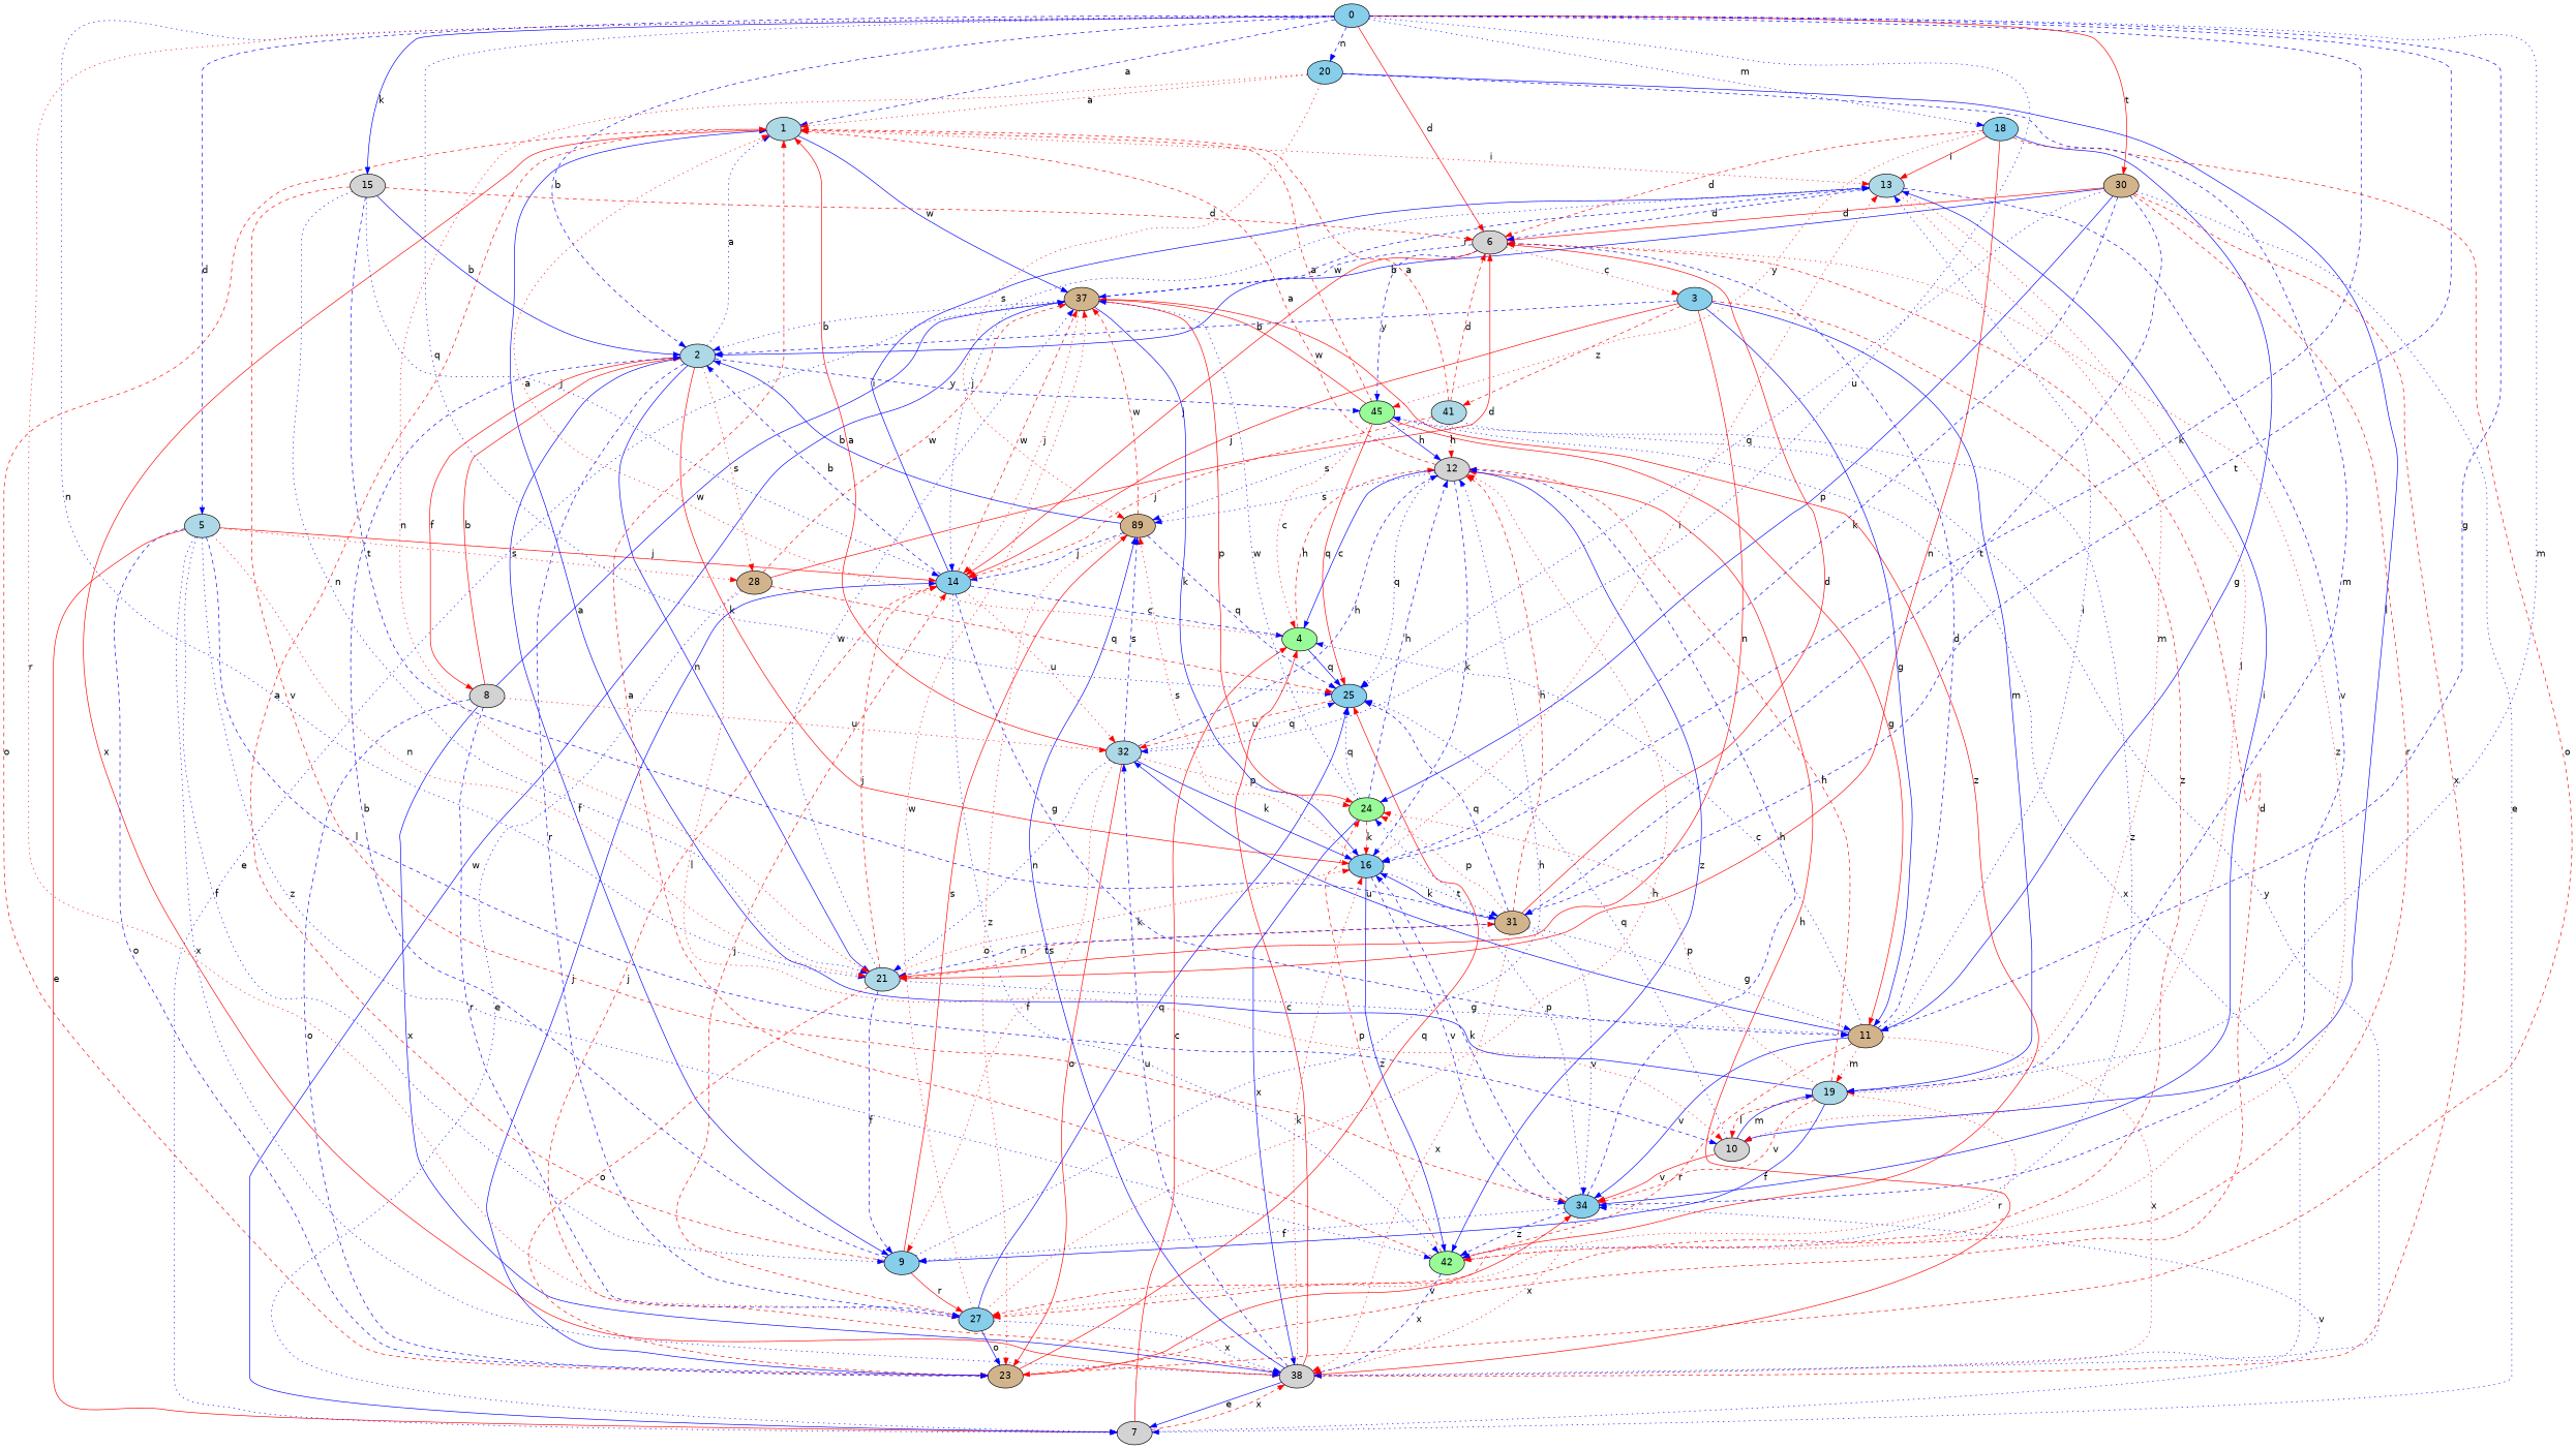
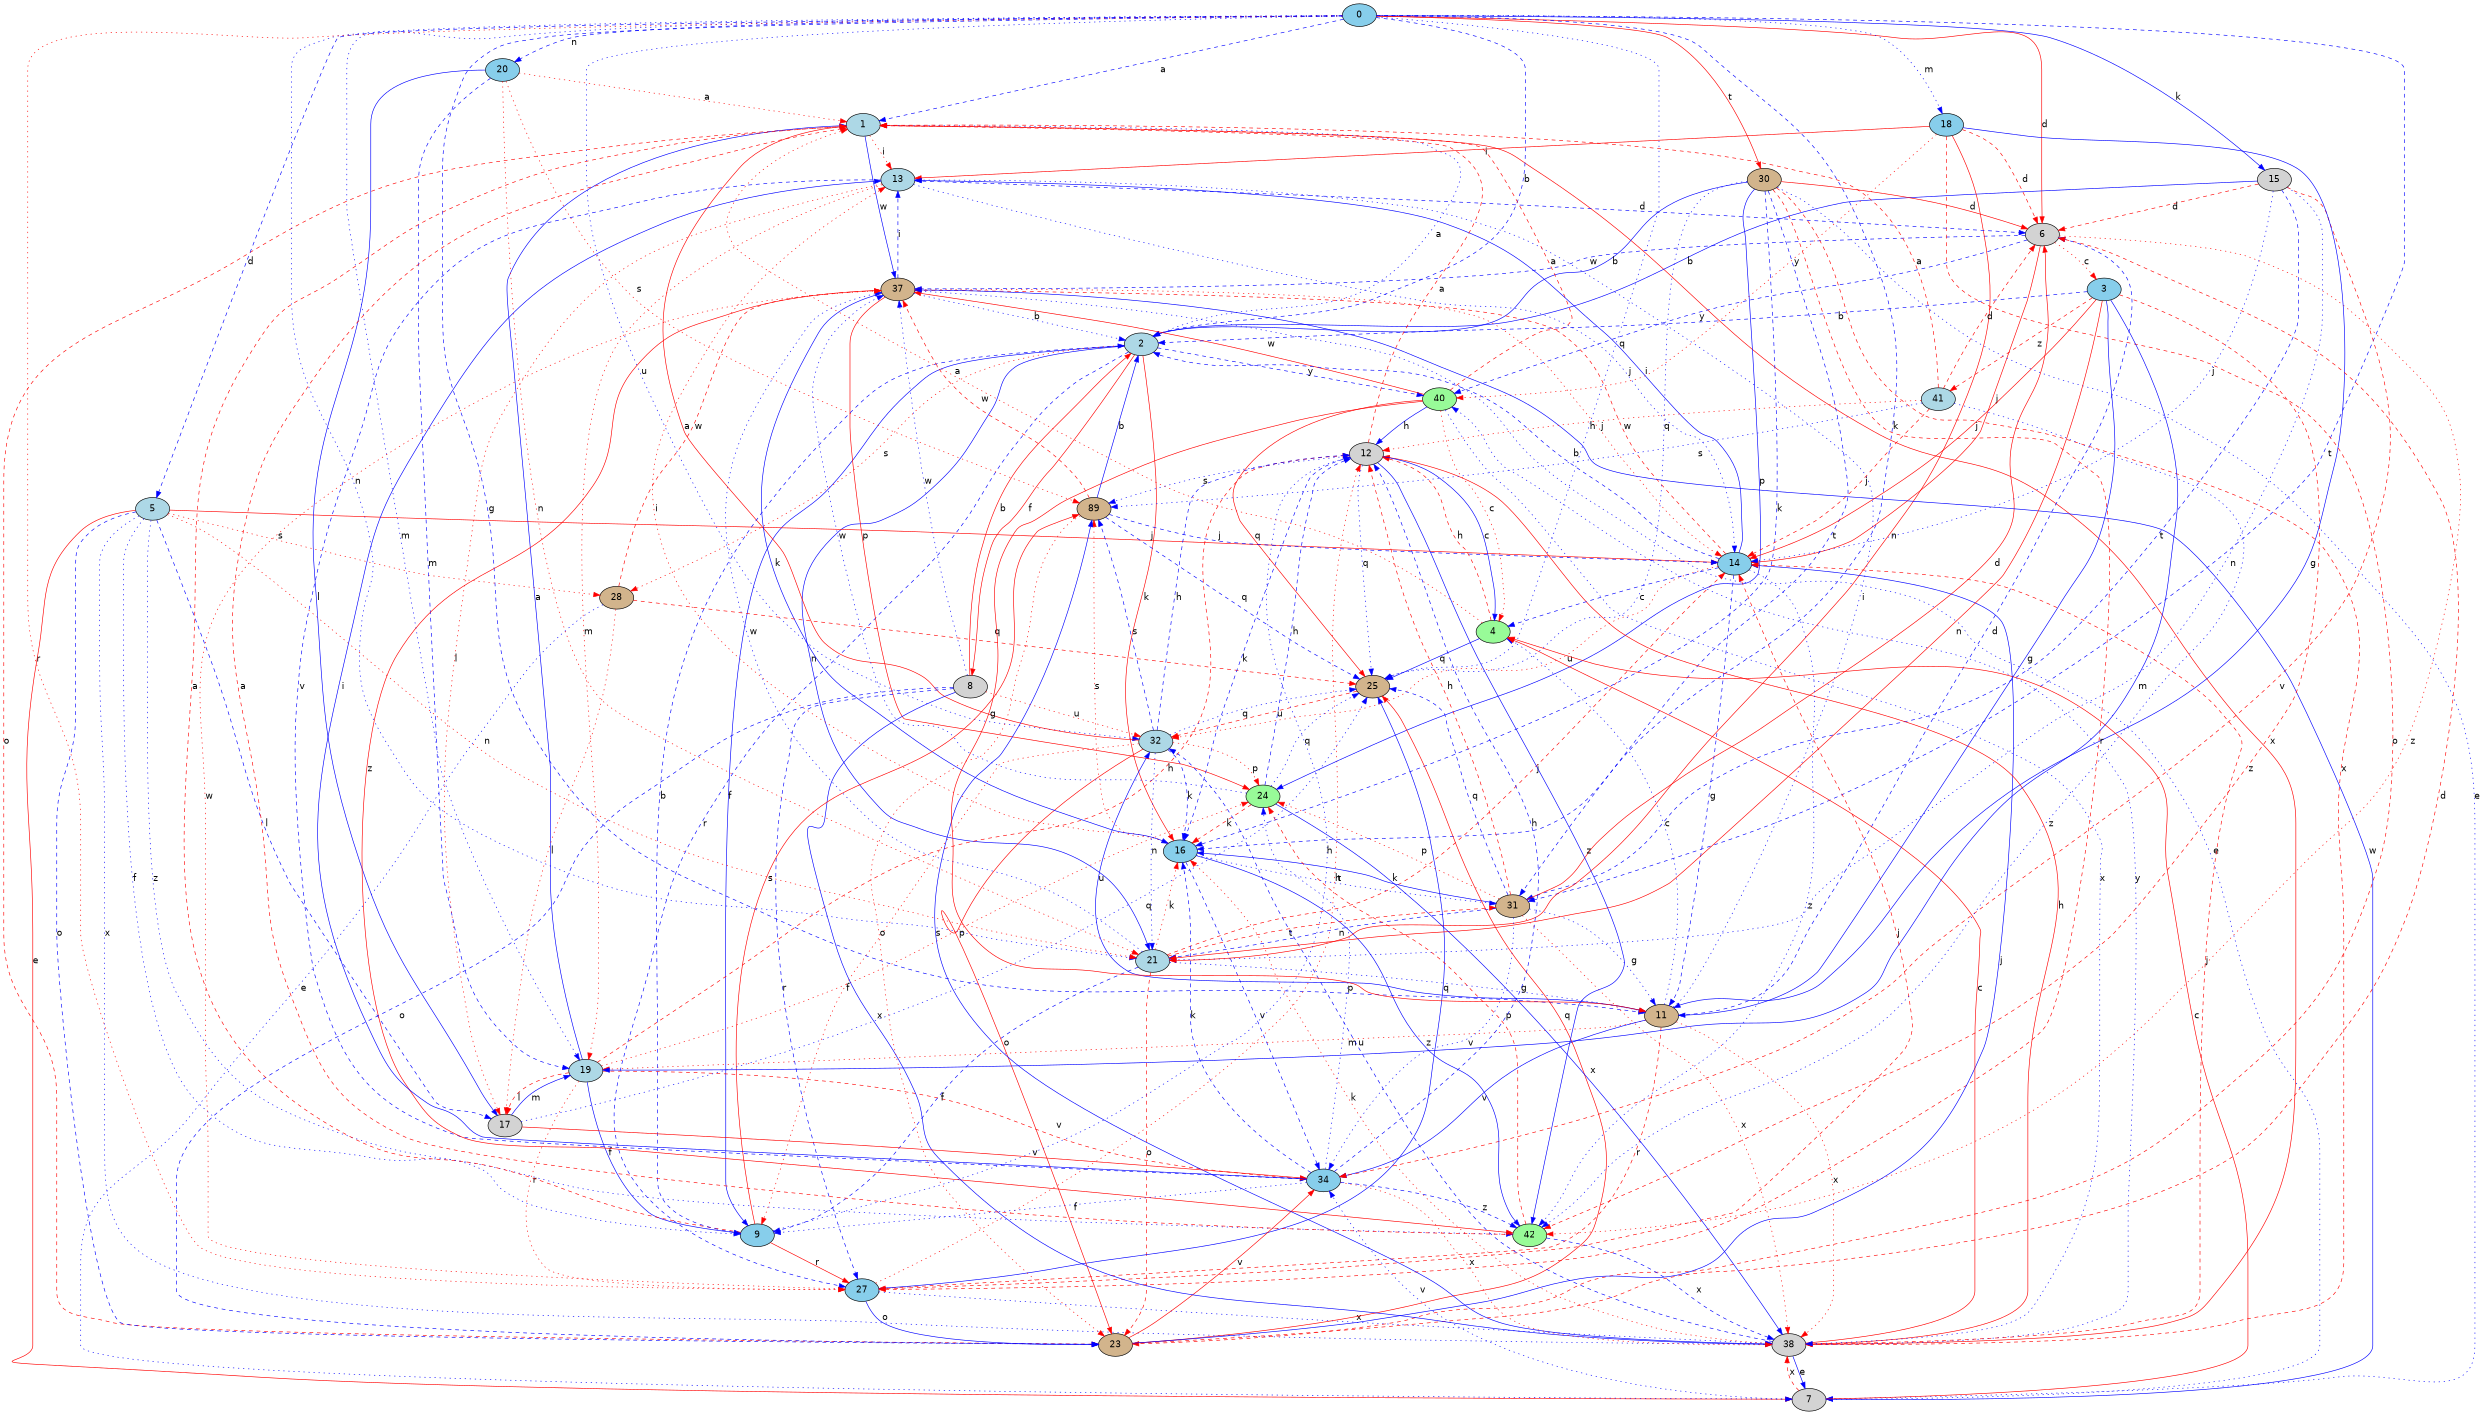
  strict digraph {
    fontname="DejaVu Sans"
    node [fillcolor=skyblue fontname="DejaVu Sans" style=filled]
    edge [color=blue fontname="DejaVu Sans" style=dashed]
    1 [fillcolor=lightblue]
    0
    2 [fillcolor=lightblue]
    5 [fillcolor=lightblue]
    6 [fillcolor=lightgrey]
    11 [fillcolor=tan]
    15 [fillcolor=lightgrey]
    16
    18
    19 [fillcolor=lightblue]
    20
    21 [fillcolor=lightblue]
-   25
+   25 [fillcolor=tan]
    27
    30 [fillcolor=tan]
    31 [fillcolor=tan]
    32 [fillcolor=lightblue]
    13 [fillcolor=lightblue]
    23 [fillcolor=tan]
    37 [fillcolor=tan]
    38 [fillcolor=lightgrey]
    8 [fillcolor=lightgrey]
    9
    28 [fillcolor=tan]
-   40 [fillcolor=palegreen label=45]
+   40 [fillcolor=palegreen]
    14
    42 [fillcolor=palegreen]
    7 [fillcolor=lightgrey]
-   17 [fillcolor=lightgrey label=10]
+   17 [fillcolor=lightgrey]
    3
    4 [fillcolor=palegreen]
    34
    n33 [fillcolor=tan label=89]
    12 [fillcolor=lightgrey]
    24 [fillcolor=palegreen]
    41 [fillcolor=lightblue]
    1 -> 13 [color=red label=i style=dotted]
    1 -> 23 [color=red label=o]
    1 -> 37 [label=w style=solid]
    1 -> 38 [color=red label=x style=solid]
    0 -> 1 [label=a]
    0 -> 2 [label=b]
    0 -> 5 [label=d]
    0 -> 6 [color=red label=d style=solid]
    0 -> 11 [label=g]
    0 -> 15 [label=k style=solid]
    0 -> 16 [label=k]
    0 -> 18 [label=m style=dotted]
    0 -> 19 [label=m style=dotted]
    0 -> 20 [label=n]
    0 -> 21 [label=n style=dotted]
    0 -> 25 [label=q style=dotted]
    0 -> 27 [color=red label=r style=dotted]
    0 -> 30 [color=red label=t style=solid]
    0 -> 31 [label=t]
    0 -> 32 [label=u style=dotted]
    2 -> 1 [label=a style=dotted]
    2 -> 16 [color=red label=k style=solid]
    2 -> 21 [label=n style=solid]
    2 -> 27 [label=r]
    2 -> 8 [color=red label=f style=solid]
    2 -> 9 [label=f style=solid]
    2 -> 28 [color=red label=s style=dotted]
    2 -> 40 [label=y]
    5 -> 21 [color=red label=n style=dotted]
    5 -> 23 [label=o]
    5 -> 38 [label=x style=dotted]
    5 -> 9 [label=f style=dotted]
    5 -> 28 [color=red label=s style=dotted]
    5 -> 14 [color=red label=j style=solid]
    5 -> 42 [label=z style=dotted]
    5 -> 7 [color=red label=e style=solid]
    5 -> 17 [label=l]
    6 -> 37 [label=w]
    6 -> 40 [label=y]
    6 -> 14 [color=red label=j style=solid]
    6 -> 42 [color=red label=z style=dotted]
    6 -> 3 [color=red label=c style=dotted]
    11 -> 6 [label=d]
    11 -> 19 [color=red label=m style=dotted]
    11 -> 27 [color=red label=r]
    11 -> 32 [label=u style=solid]
    11 -> 13 [label=i style=dotted]
    11 -> 38 [color=red label=x style=dotted]
    11 -> 4 [label=c style=dotted]
    11 -> 34 [label=v style=solid]
    15 -> 2 [label=b style=solid]
    15 -> 6 [color=red label=d]
    15 -> 21 [label=n style=dotted]
    15 -> 31 [label=t]
    15 -> 14 [label=j style=dotted]
    15 -> 34 [color=red label=v]
    16 -> 31 [label=t style=dotted]
    16 -> 13 [color=red label=i style=dotted]
    16 -> 42 [label=z style=solid]
    16 -> 34 [label=v]
    16 -> n33 [color=red label=s style=dotted]
    18 -> 6 [color=red label=d]
    18 -> 11 [label=g style=solid]
    18 -> 21 [color=red label=n style=solid]
    18 -> 13 [color=red label=i style=solid]
    18 -> 23 [color=red label=o]
    18 -> 40 [color=red label=y style=dotted]
    19 -> 1 [label=a style=solid]
    19 -> 27 [color=red label=r style=dotted]
    19 -> 9 [label=f style=solid]
    19 -> 17 [color=red label=l]
    19 -> 34 [color=red label=v]
    19 -> 12 [color=red label=h]
    19 -> 24 [color=red label=p style=dotted]
    20 -> 1 [color=red label=a style=dotted]
    20 -> 19 [label=m]
    20 -> 21 [color=red label=n style=dotted]
    20 -> 17 [label=l style=solid]
    20 -> n33 [color=red label=s style=dotted]
    21 -> 11 [label=g style=dotted]
    21 -> 16 [color=red label=k style=dotted]
    21 -> 31 [color=red label=t]
    21 -> 23 [color=red label=o]
    21 -> 37 [label=w style=dotted]
    21 -> 9 [label=f]
    21 -> 14 [color=red label=j]
    25 -> 32 [color=red label=u]
    27 -> 25 [label=q style=solid]
    27 -> 23 [label=o style=solid]
    27 -> 37 [color=red label=w style=dotted]
    27 -> 38 [label=x style=dotted]
    27 -> 14 [color=red label=j]
    27 -> 12 [color=red label=h style=dotted]
    30 -> 2 [label=b style=solid]
    30 -> 6 [color=red label=d style=solid]
    30 -> 16 [label=k]
    30 -> 25 [label=q style=dotted]
    30 -> 27 [color=red label=r]
    30 -> 31 [label=t]
    30 -> 38 [color=red label=x]
    30 -> 7 [label=e style=dotted]
    30 -> 24 [label=p style=solid]
    31 -> 6 [color=red label=d style=solid]
    31 -> 11 [label=g style=dotted]
    31 -> 16 [label=k style=solid]
    31 -> 21 [label=n]
    31 -> 25 [label=q]
    31 -> 38 [color=red label=x style=dotted]
    31 -> 34 [label=v style=dotted]
    31 -> 12 [color=red label=h]
    31 -> 24 [color=red label=p style=dotted]
    32 -> 1 [color=red label=a style=solid]
-   32 -> 16 [label=k style=solid]
+   32 -> 16 [label=k]
    32 -> 21 [label=n style=dotted]
    32 -> 25 [label=q style=dotted]
    32 -> 23 [color=red label=o style=solid]
    32 -> 9 [color=red label=f style=dotted]
    32 -> n33 [label=s]
    32 -> 12 [label=h]
    32 -> 24 [color=red label=p style=dotted]
    13 -> 6 [label=d]
    13 -> 19 [color=red label=m style=dotted]
    13 -> 14 [label=j style=dotted]
    13 -> 17 [color=red label=l style=dotted]
    13 -> 34 [label=v]
    23 -> 6 [color=red label=d]
    23 -> 25 [color=red label=q style=solid]
    23 -> 14 [label=j style=solid]
    23 -> 34 [color=red label=v style=solid]
    37 -> 2 [label=b style=dotted]
    37 -> 16 [label=k style=solid]
    37 -> 13 [label=i]
    37 -> 14 [color=red label=j style=dotted]
    37 -> 42 [color=red label=z style=solid]
    37 -> 7 [label=e style=dotted]
    37 -> 24 [color=red label=p style=solid]
    38 -> 16 [color=red label=k style=dotted]
    38 -> 32 [label=u]
    38 -> 40 [label=y style=dotted]
    38 -> 14 [color=red label=j]
    38 -> 7 [label=e style=solid]
    38 -> 4 [color=red label=c style=solid]
    38 -> n33 [label=s style=solid]
    38 -> 12 [color=red label=h style=solid]
    8 -> 2 [color=red label=b style=solid]
    8 -> 27 [label=r]
    8 -> 32 [color=red label=u style=dotted]
    8 -> 23 [label=o]
-   8 -> 37 [label=w style=solid]
+   8 -> 37 [label=w style=dotted]
    8 -> 38 [label=x style=solid]
    9 -> 1 [color=red label=a]
    9 -> 2 [label=b]
    9 -> 27 [color=red label=r style=solid]
    9 -> n33 [color=red label=s style=solid]
    9 -> 12 [label=h style=dotted]
-   28 -> 6 [color=red label=d style=solid]
    28 -> 25 [color=red label=q]
    28 -> 37 [color=red label=w]
    28 -> 7 [label=e style=dotted]
    28 -> 17 [color=red label=l style=dotted]
    40 -> 1 [color=red label=a]
    40 -> 11 [color=red label=g style=solid]
    40 -> 25 [color=red label=q style=solid]
    40 -> 37 [color=red label=w style=solid]
    40 -> 38 [label=x style=dotted]
    40 -> 4 [color=red label=c style=dotted]
    40 -> 12 [label=h style=solid]
    14 -> 2 [label=b]
    14 -> 11 [label=g]
    14 -> 32 [color=red label=u style=dotted]
    14 -> 13 [label=i style=solid]
    14 -> 37 [color=red label=w]
    14 -> 42 [label=z style=dotted]
    14 -> 4 [label=c]
    42 -> 1 [color=red label=a]
    42 -> 38 [label=x]
    42 -> 24 [color=red label=p]
    7 -> 37 [label=w style=solid]
    7 -> 38 [color=red label=x]
    7 -> 4 [color=red label=c style=solid]
    7 -> 34 [label=v style=dotted]
    17 -> 19 [label=m style=solid]
    17 -> 25 [label=q style=dotted]
    17 -> 34 [color=red label=v style=solid]
    3 -> 2 [label=b]
    3 -> 11 [label=g style=solid]
    3 -> 19 [label=m style=solid]
    3 -> 21 [color=red label=n style=solid]
    3 -> 14 [color=red label=j style=solid]
    3 -> 42 [color=red label=z]
    3 -> 41 [color=red label=z]
    4 -> 1 [color=red label=a style=dotted]
    4 -> 25 [label=q style=solid]
    4 -> 12 [color=red label=h]
    34 -> 16 [label=k]
    34 -> 13 [label=i style=solid]
    34 -> 38 [color=red label=x style=dotted]
    34 -> 9 [label=f style=dotted]
    34 -> 42 [label=z]
    34 -> 12 [label=h]
    34 -> 24 [label=p style=dotted]
    n33 -> 2 [label=b style=solid]
    n33 -> 25 [label=q]
    n33 -> 23 [color=red label=o style=dotted]
    n33 -> 37 [color=red label=w]
    n33 -> 14 [label=j]
    12 -> 1 [color=red label=a]
    12 -> 16 [label=k]
    12 -> 25 [label=q style=dotted]
    12 -> 42 [label=z style=solid]
    12 -> 4 [label=c style=solid]
    12 -> n33 [label=s style=dotted]
    24 -> 16 [color=red label=k]
    24 -> 25 [label=q style=dotted]
    24 -> 37 [label=w style=dotted]
    24 -> 38 [label=x style=solid]
    24 -> 12 [label=h]
    41 -> 1 [color=red label=a]
    41 -> 6 [color=red label=d]
    41 -> 14 [color=red label=j]
    41 -> 42 [label=z style=dotted]
    41 -> n33 [label=s style=dotted]
    41 -> 12 [color=red label=h style=dotted]
  }
